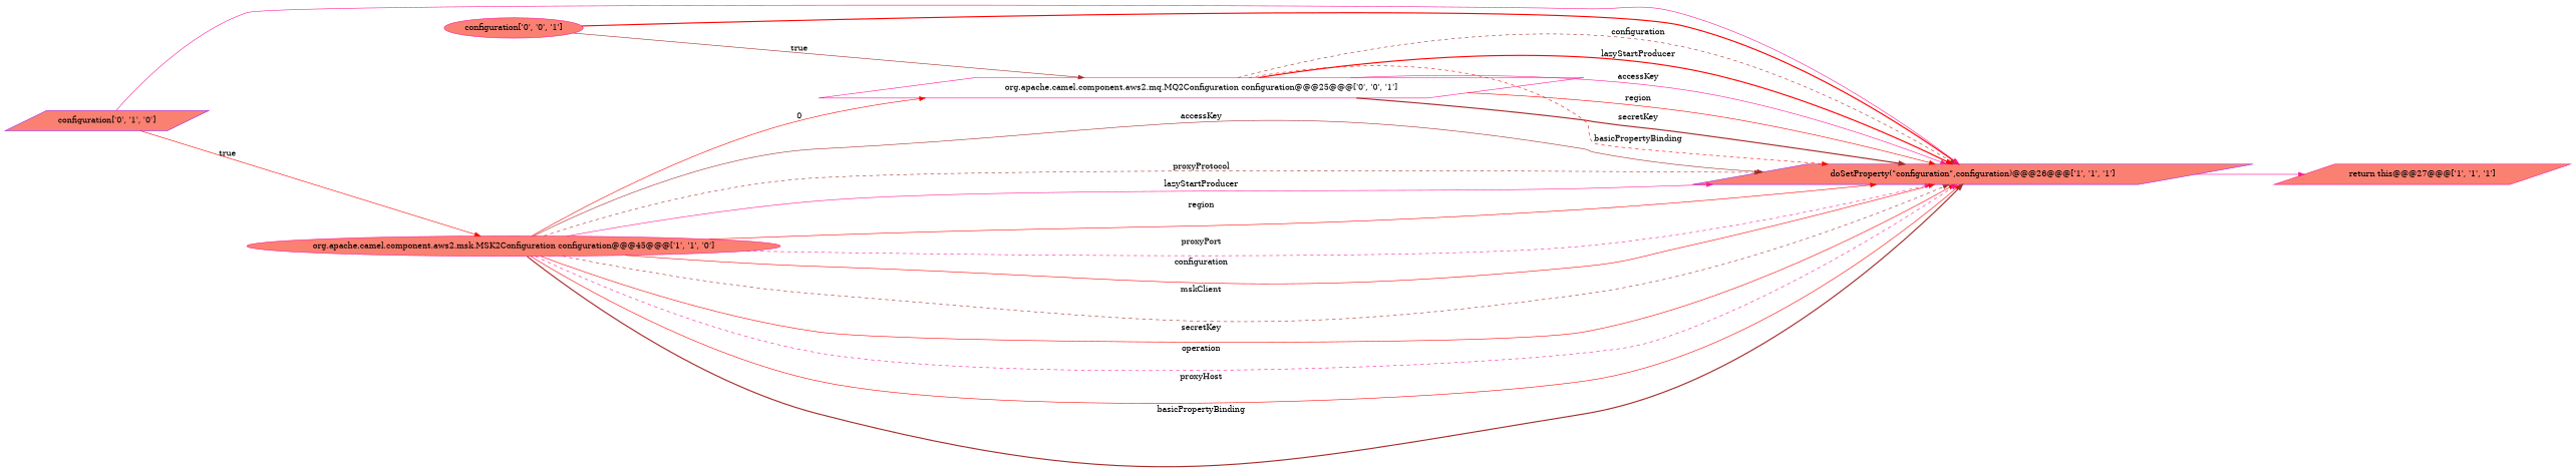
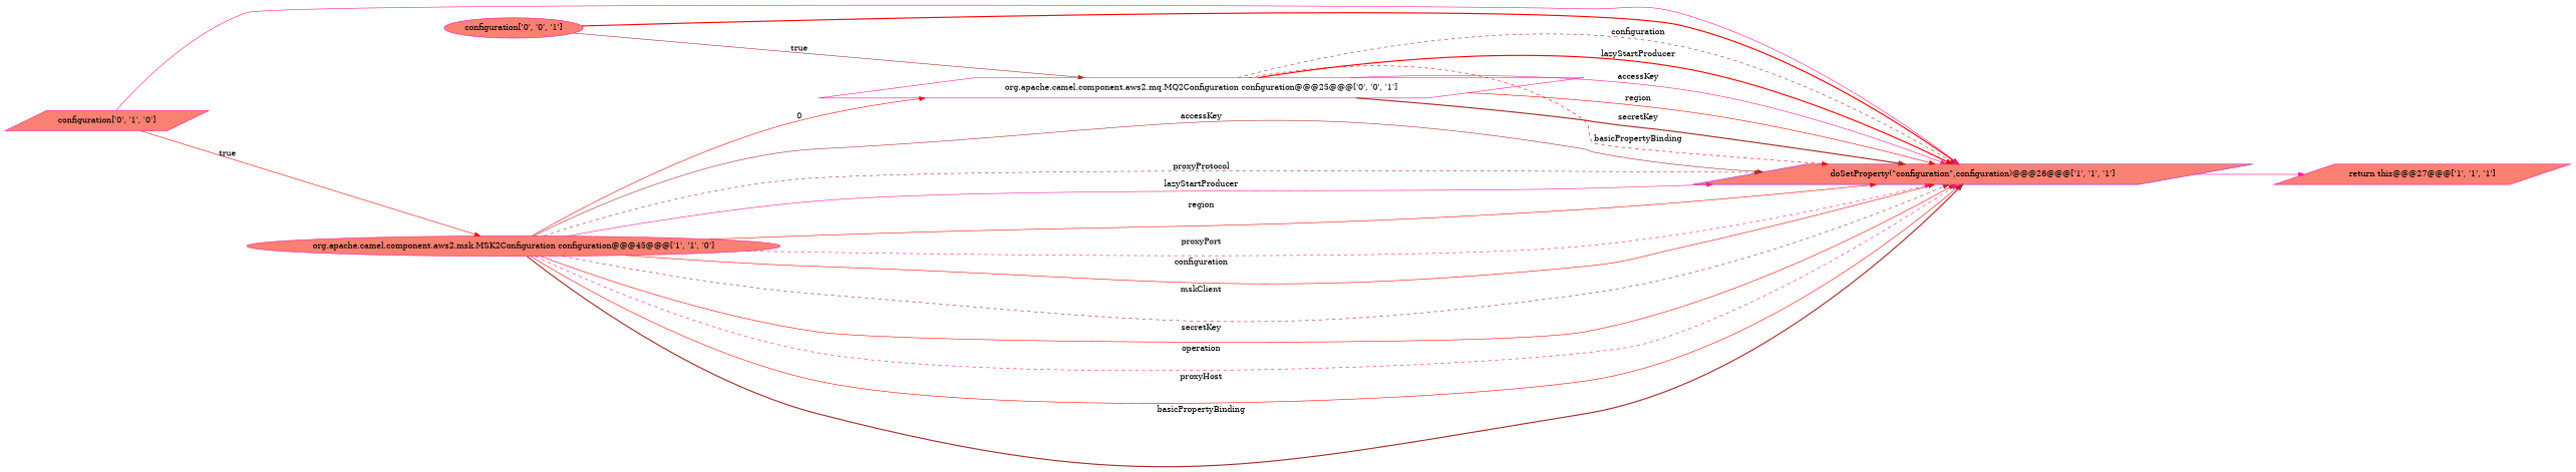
  digraph {
    rankdir=LR
    node [color=deeppink fillcolor=salmon shape=parallelogram style=filled]
    edge [color=red style=solid]
    n1 [label="configuration['0', '0', '1']" shape=ellipse]
    n2 [fillcolor=white label="org.apache.camel.component.aws2.mq.MQ2Configuration configuration@@@25@@@['0', '0', '1']"]
    n3 [color=purple label="doSetProperty(\"configuration\",configuration)@@@26@@@['1', '1', '1']"]
    n4 [label="return this@@@27@@@['1', '1', '1']"]
-   n5 [color=purple label="configuration['0', '1', '0']"]
+   n5 [label="configuration['0', '1', '0']"]
    n6 [label="org.apache.camel.component.aws2.msk.MSK2Configuration configuration@@@45@@@['1', '1', '0']" shape=ellipse]
    n1 -> n2 [color=brown label=true]
    n1 -> n3 [style=bold]
    n2 -> n3 [color=brown label=configuration style=dashed]
    n2 -> n3 [label=lazyStartProducer style=bold]
    n2 -> n3 [color=deeppink label=accessKey]
    n2 -> n3 [label=region]
    n2 -> n3 [color=brown label=secretKey style=bold]
    n2 -> n3 [label=basicPropertyBinding style=dashed]
    n3 -> n4 [color=deeppink]
    n5 -> n3 [color=deeppink]
    n5 -> n6 [label=true]
    n6 -> n2 [label=0]
    n6 -> n3 [label=region]
    n6 -> n3 [color=deeppink label=proxyPort style=dashed]
    n6 -> n3 [label=configuration]
    n6 -> n3 [color=brown label=mskClient style=dashed]
    n6 -> n3 [label=secretKey]
    n6 -> n3 [color=deeppink label=operation style=dashed]
    n6 -> n3 [label=proxyHost]
    n6 -> n3 [color=brown label=basicPropertyBinding style=bold]
    n6 -> n3 [color=brown label=accessKey]
    n6 -> n3 [color=brown label=proxyProtocol style=dashed]
    n6 -> n3 [color=deeppink label=lazyStartProducer]
  }
